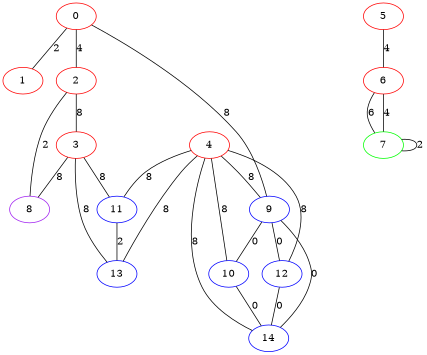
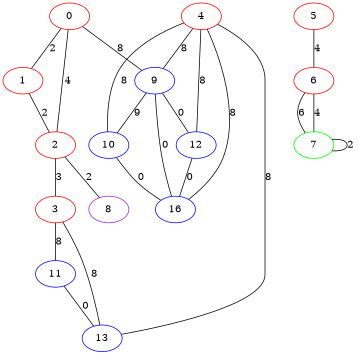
  graph {
    node [color=red weight=1]
    0
    1
    2
    9 [color=blue weight=3]
    3
    8 [color=purple weight=4]
    10 [color=blue weight=3]
    12 [color=blue weight=3]
-   14 [color=blue weight=3]
+   14 [color=blue weight=3 label=16]
    11 [color=blue weight=3]
    13 [color=blue weight=3]
    4
    5
    6
    7 [color=green weight=2]
    0 -- 1 [label=2]
    0 -- 2 [label=4]
    0 -- 9 [label=8]
-   2 -- 3 [label=8]
+   1 -- 2 [label=2]
+   2 -- 3 [label=3]
    2 -- 8 [label=2]
-   9 -- 10 [label=0]
+   9 -- 10 [label=9]
    9 -- 12 [label=0]
    9 -- 14 [label=0]
-   3 -- 8 [label=8]
    3 -- 11 [label=8]
    3 -- 13 [label=8]
    10 -- 14 [label=0]
    12 -- 14 [label=0]
-   11 -- 13 [label=2]
+   11 -- 13 [label=0]
    4 -- 9 [label=8]
    4 -- 10 [label=8]
    4 -- 12 [label=8]
    4 -- 14 [label=8]
-   4 -- 11 [label=8]
    4 -- 13 [label=8]
    5 -- 6 [label=4]
    6 -- 7 [label=6]
    6 -- 7 [label=4]
    7 -- 7 [label=2]
  }
